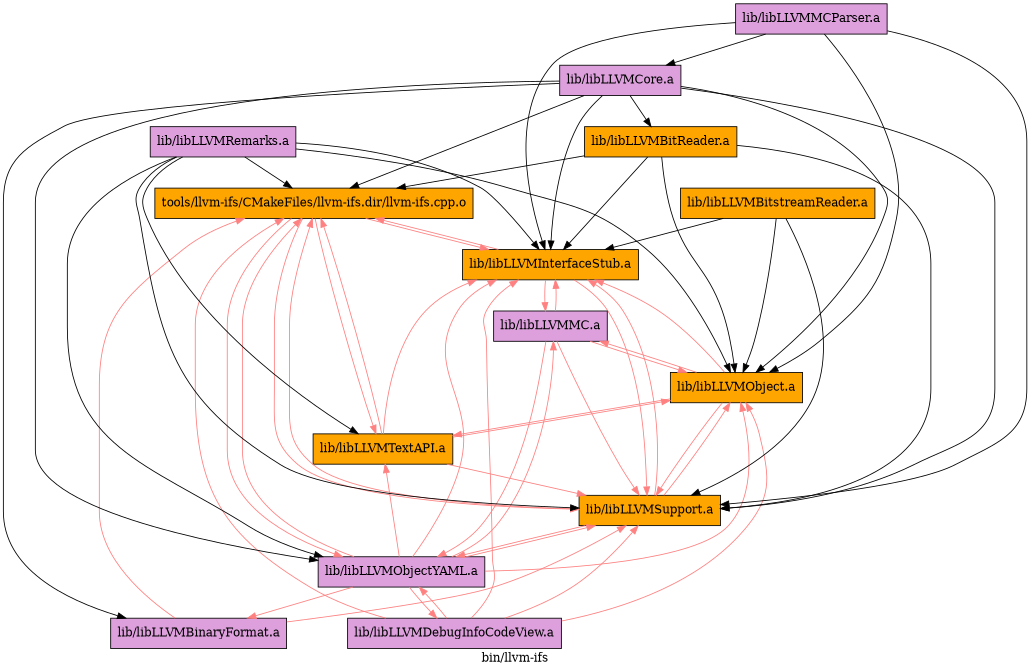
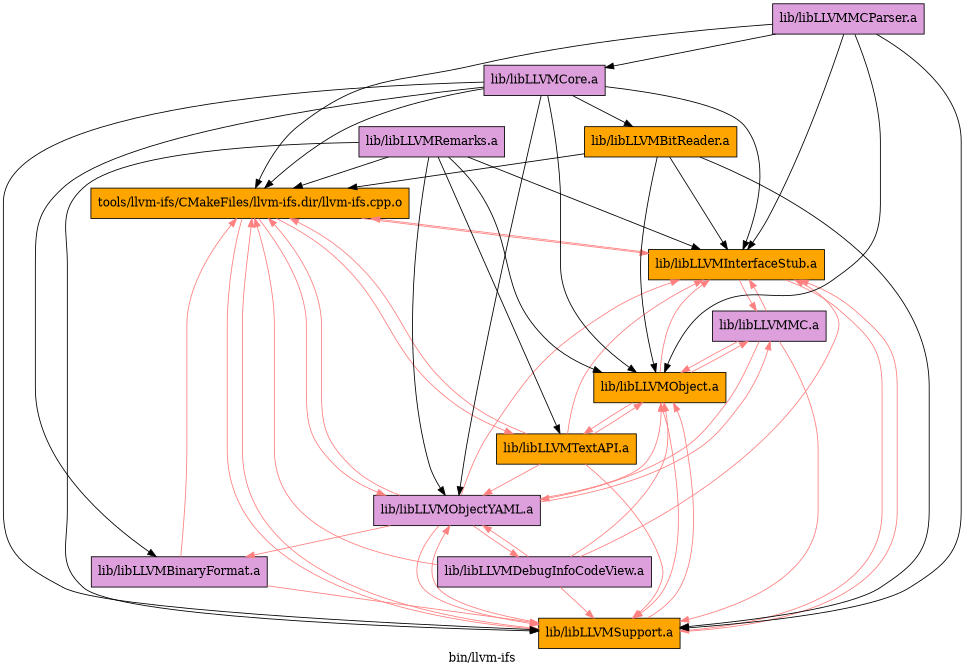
  digraph {
    label="bin/llvm-ifs"
    node [fillcolor=orange shape=record style=filled]
    edge [color="1.000000 0.5 1"]
    n1 [label="{tools/llvm-ifs/CMakeFiles/llvm-ifs.dir/llvm-ifs.cpp.o}"]
    n2 [label="{lib/libLLVMInterfaceStub.a}"]
    n3 [label="{lib/libLLVMSupport.a}"]
    n4 [label="{lib/libLLVMTextAPI.a}"]
    n5 [fillcolor=plum label="{lib/libLLVMObjectYAML.a}"]
    n6 [fillcolor=plum label="{lib/libLLVMMC.a}"]
    n7 [label="{lib/libLLVMObject.a}"]
    n8 [fillcolor=plum label="{lib/libLLVMBinaryFormat.a}"]
    n9 [fillcolor=plum label="{lib/libLLVMDebugInfoCodeView.a}"]
    n10 [label="{lib/libLLVMBitReader.a}"]
    n11 [fillcolor=plum label="{lib/libLLVMCore.a}"]
    n12 [fillcolor=plum label="{lib/libLLVMRemarks.a}"]
-   n13 [label="{lib/libLLVMBitstreamReader.a}"]
    n14 [fillcolor=plum label="{lib/libLLVMMCParser.a}"]
    n1 -> n2
    n1 -> n3
    n1 -> n4
    n1 -> n5
    n2 -> n1
    n2 -> n3
    n2 -> n6
    n3 -> n1
    n3 -> n2
    n3 -> n5
    n3 -> n7
    n4 -> n1
    n4 -> n2
    n4 -> n3
    n4 -> n7
    n5 -> n1
    n5 -> n2
    n5 -> n3
-   n5 -> n4
+   n4 -> n5
    n5 -> n6
    n5 -> n7
    n5 -> n8
    n5 -> n9
    n6 -> n2
    n6 -> n3
    n6 -> n5
    n6 -> n7
    n7 -> n2
    n7 -> n3
    n7 -> n4
    n7 -> n6
    n8 -> n1
    n8 -> n3
    n9 -> n1
    n9 -> n2
    n9 -> n3
    n9 -> n5
    n9 -> n7
    n10 -> n1 [color=""]
    n10 -> n2 [color=""]
    n10 -> n3 [color=""]
    n10 -> n7 [color=""]
    n11 -> n1 [color=""]
    n11 -> n2 [color=""]
    n11 -> n3 [color=""]
    n11 -> n5 [color=""]
    n11 -> n7 [color=""]
    n11 -> n8 [color=""]
    n11 -> n10 [color=""]
    n12 -> n1 [color=""]
    n12 -> n2 [color=""]
    n12 -> n3 [color=""]
    n12 -> n4 [color=""]
    n12 -> n5 [color=""]
    n12 -> n7 [color=""]
-   n13 -> n2 [color=""]
-   n13 -> n3 [color=""]
-   n13 -> n7 [color=""]
+   n14 -> n1 [color=""]
    n14 -> n2 [color=""]
    n14 -> n3 [color=""]
    n14 -> n7 [color=""]
    n14 -> n11 [color=""]
  }
